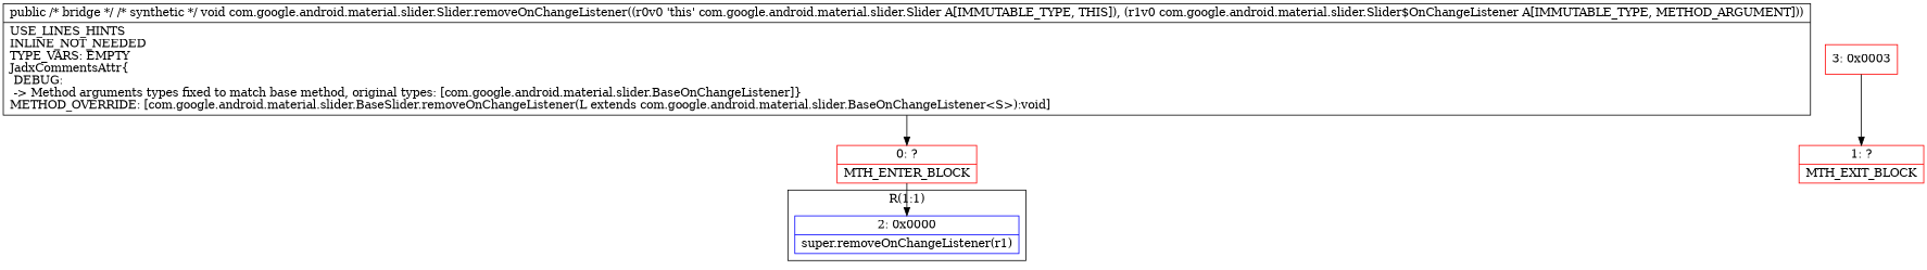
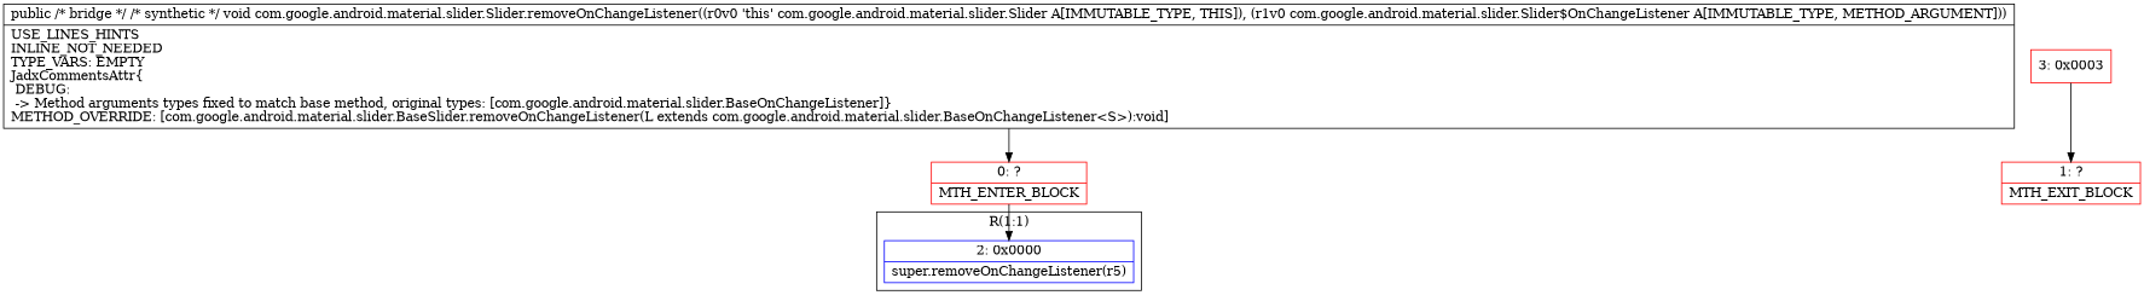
  digraph {
    node [color=red shape=record]
-   n1 [color=blue label="{2\:\ 0x0000|super.removeOnChangeListener(r1)\l}"]
+   n1 [color=blue label="{2\:\ 0x0000|super.removeOnChangeListener(r5)\l}"]
    n2 [label="{3\:\ 0x0003}"]
    n3 [label="{1\:\ ?|MTH_EXIT_BLOCK\l}"]
    n4 [label="{0\:\ ?|MTH_ENTER_BLOCK\l}"]
    n5 [label="{public \/* bridge *\/ \/* synthetic *\/ void com.google.android.material.slider.Slider.removeOnChangeListener((r0v0 'this' com.google.android.material.slider.Slider A[IMMUTABLE_TYPE, THIS]), (r1v0 com.google.android.material.slider.Slider$OnChangeListener A[IMMUTABLE_TYPE, METHOD_ARGUMENT]))  | USE_LINES_HINTS\lINLINE_NOT_NEEDED\lTYPE_VARS: EMPTY\lJadxCommentsAttr\{\l DEBUG: \l \-\> Method arguments types fixed to match base method, original types: [com.google.android.material.slider.BaseOnChangeListener]\}\lMETHOD_OVERRIDE: [com.google.android.material.slider.BaseSlider.removeOnChangeListener(L extends com.google.android.material.slider.BaseOnChangeListener\<S\>):void]\l}" color=""]
    subgraph cluster_1 {
      label="R(1:1)"
      n1
    }
    n2 -> n3
    n4 -> n1
    n5 -> n4
  }
